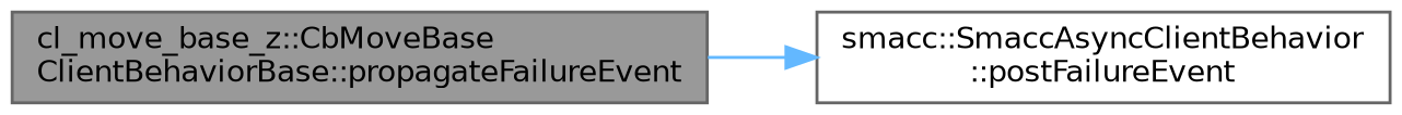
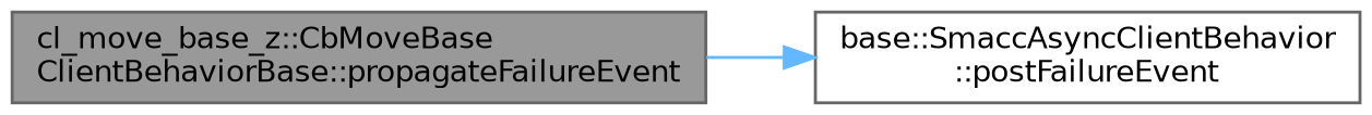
  digraph {
    rankdir=LR
    node [fontname=Helvetica fontsize=10 shape=box style=filled]
    n1 [color=gray40 fillcolor=grey60 fontcolor=black height=0.2 label="cl_move_base_z::CbMoveBase\lClientBehaviorBase::propagateFailureEvent" width=0.4]
-   n2 [color=grey40 fillcolor=white height=0.2 label="smacc::SmaccAsyncClientBehavior\l::postFailureEvent" width=0.4]
+   n2 [color=grey40 fillcolor=white height=0.2 label="base::SmaccAsyncClientBehavior\l::postFailureEvent" width=0.4]
    n1 -> n2 [color=steelblue1 fontname=Helvetica fontsize=10 labelfontname=Helvetica labelfontsize=10 style=solid]
  }
